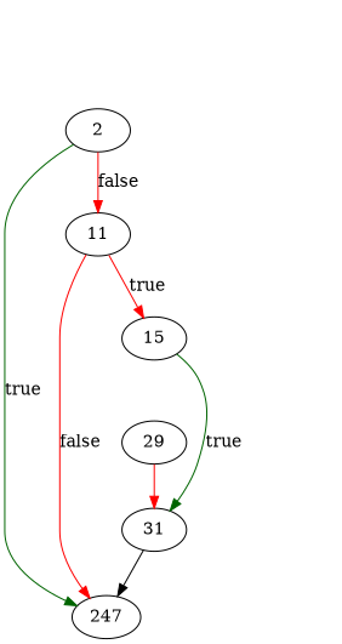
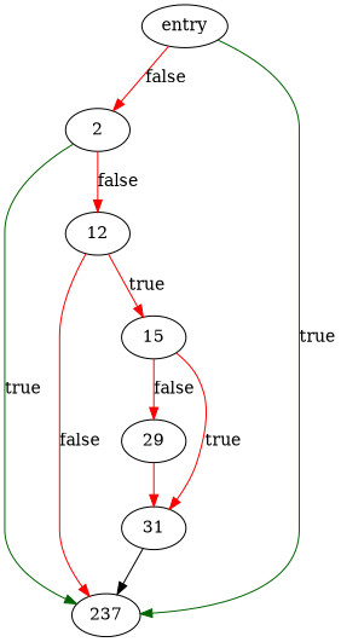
  digraph {
    edge [color=red]
+   n1 [label=entry]
    n2 [label=2]
-   237 [label=247]
-   11
+   237
+   11 [label=12]
    15
    29
    31
+   n1 -> n2 [label=false]
+   n1 -> 237 [color=darkgreen label=true]
    n2 -> 237 [color=darkgreen label=true]
    n2 -> 11 [label=false]
    11 -> 237 [label=false]
    11 -> 15 [label=true]
-   15 -> 31 [color=darkgreen label=true]
+   15 -> 29 [label=false]
+   15 -> 31 [label=true]
    29 -> 31
    31 -> 237 [color=""]
  }
